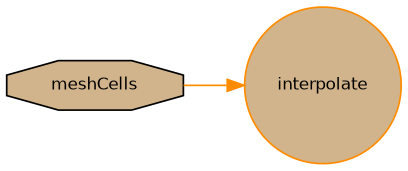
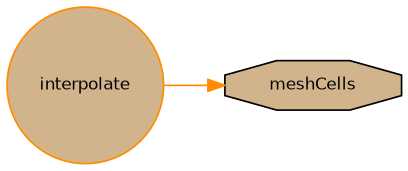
  digraph {
    rankdir=LR
    node [fillcolor=tan fontname=Helvetica fontsize=10 style=filled]
    n1 [color=black fontcolor=black height=0.2 label=meshCells shape=octagon width=0.4]
    n2 [color=darkorange height=0.2 label=interpolate shape=circle width=0.4]
-   n1 -> n2 [color=darkorange fontname=Helvetica fontsize=10 labelfontname=Helvetica labelfontsize=10 style=solid]
+   n2 -> n1 [color=darkorange fontname=Helvetica fontsize=10 labelfontname=Helvetica labelfontsize=10 style=solid]
  }
